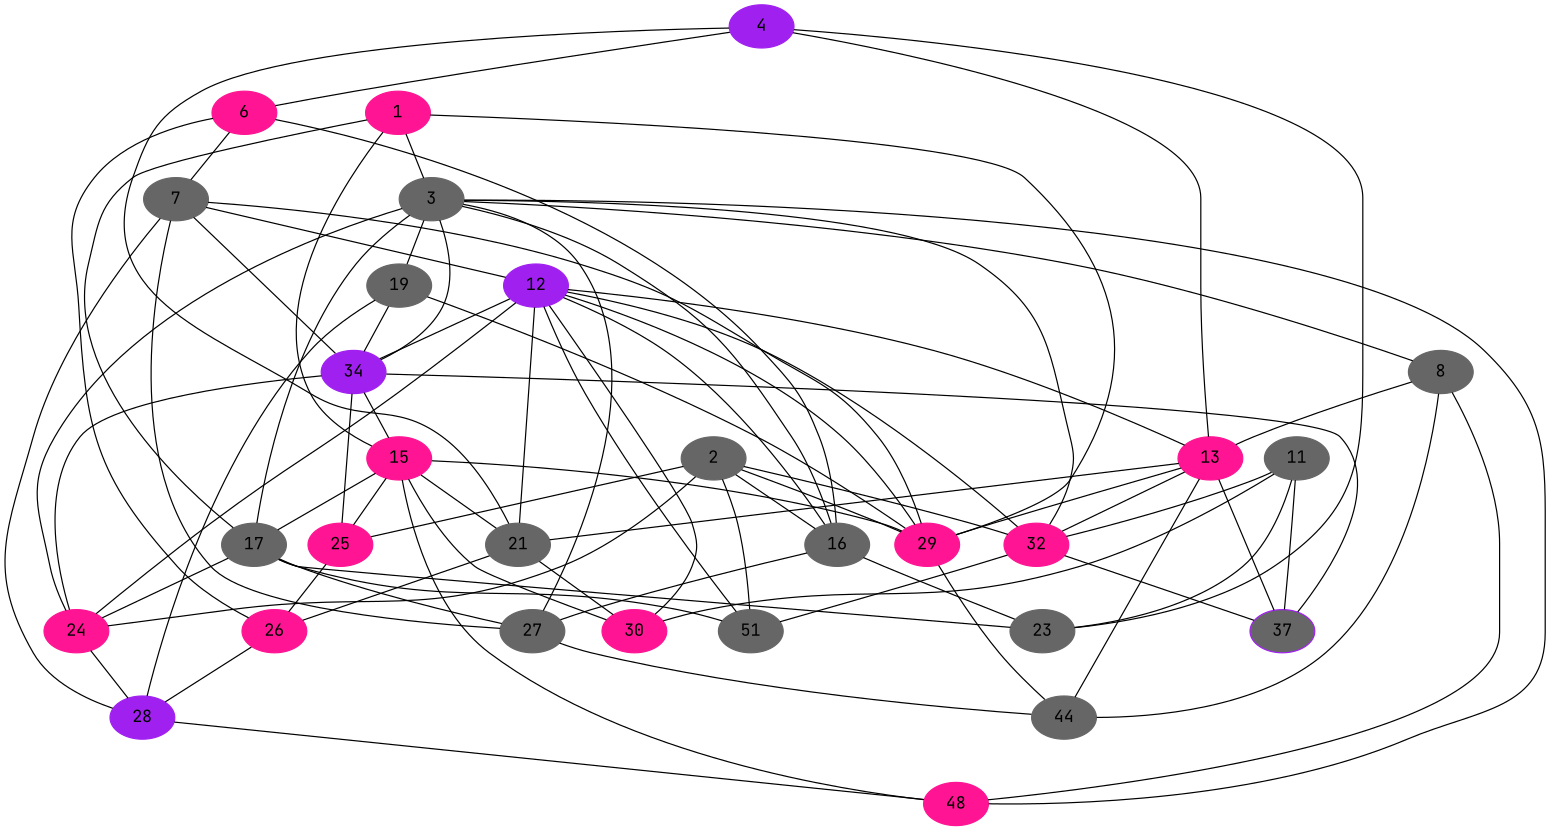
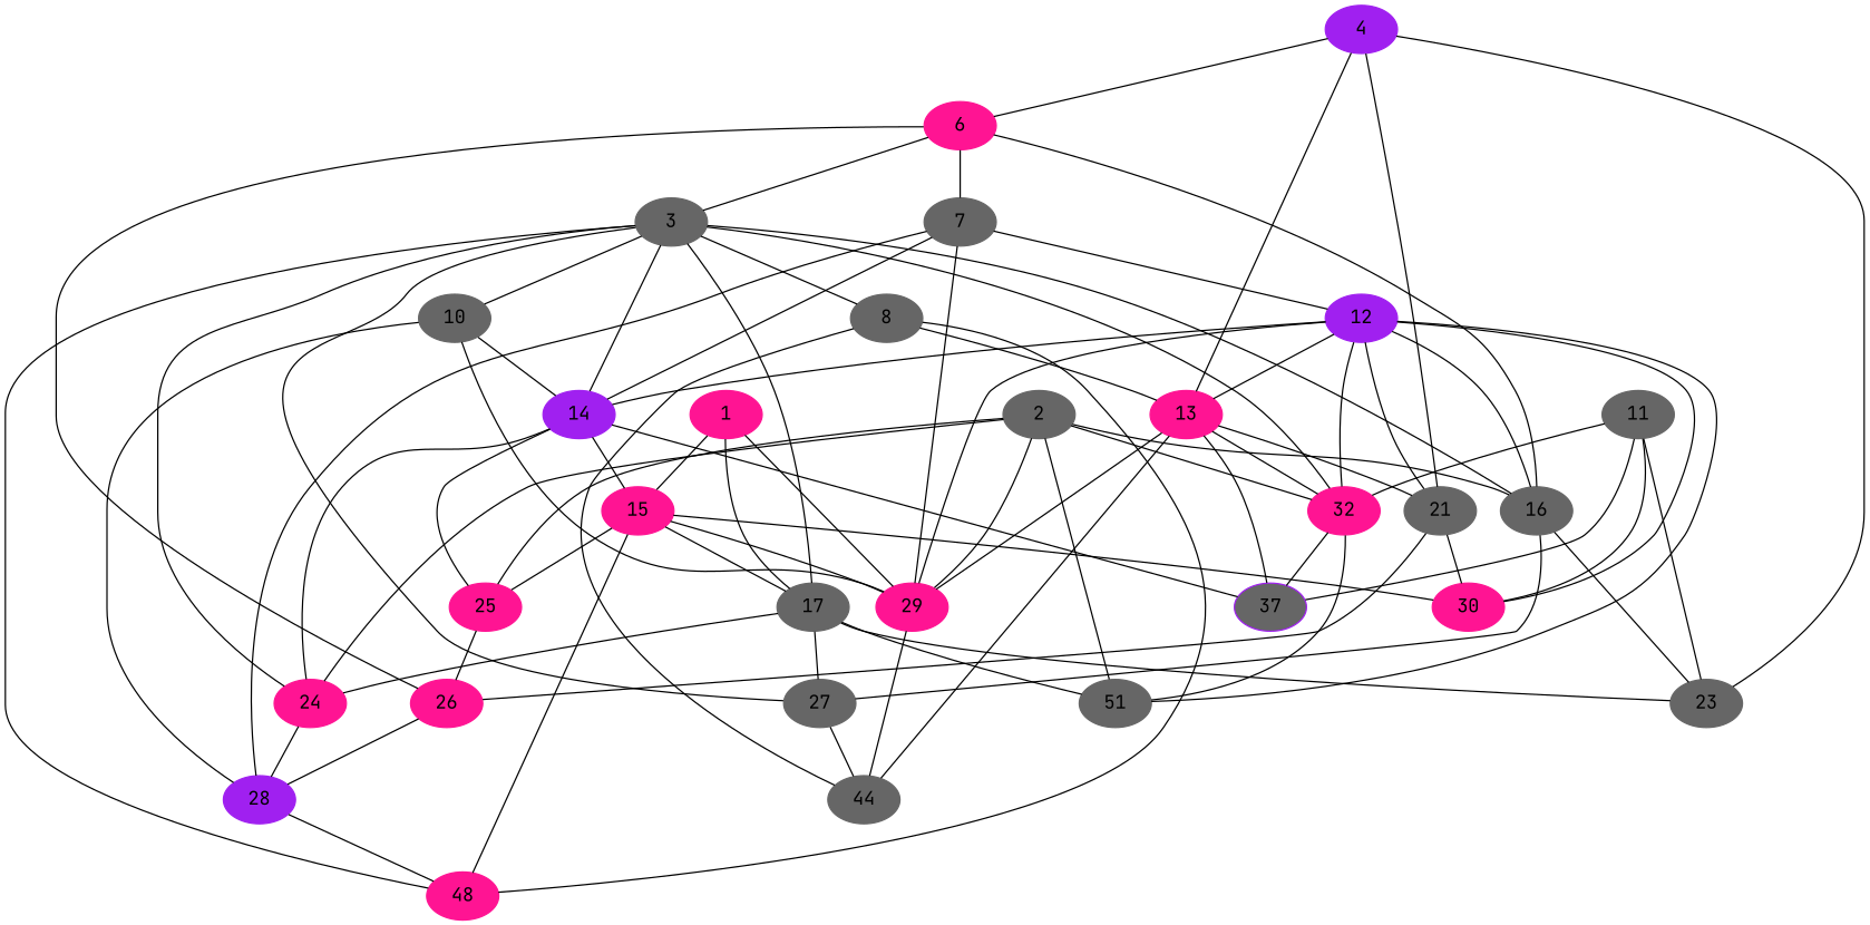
  graph {
    fontname="JetBrains Mono"
    node [color=gray40 fontname="JetBrains Mono" style=filled]
    edge [fontname="JetBrains Mono"]
    3 [super="+20+9"]
    17 [super="+34"]
    16 [super="+19"]
    24 [color=deeppink super="+41"]
    32 [color=deeppink super="+56+43"]
    8
-   10 [super="+49" label=19]
-   14 [color=purple super="+50+53" label=34]
+   10 [super="+49"]
+   14 [color=purple super="+50+53"]
    27 [super="+39"]
    48 [color=deeppink]
    1 [color=deeppink]
    15 [color=deeppink super="+47+35"]
    29 [color=deeppink super="+40"]
    25 [color=deeppink]
    21 [super="+31"]
    30 [color=deeppink]
    51
    23
    44
    2 [super="+5"]
    28 [color=purple super="+55"]
    26 [color=deeppink]
    37 [color=purple fillcolor=gray40]
    13 [color=deeppink super="+54+57"]
    4 [color=purple]
    6 [color=deeppink]
    7 [super="+18"]
    12 [color=purple super="+22+38"]
    11
    3 -- 17 [weight=2]
    3 -- 16
    3 -- 24
    3 -- 32
    3 -- 8
    3 -- 10 [weight=2]
    3 -- 14
    3 -- 27
    3 -- 48
    17 -- 24
    17 -- 27
    17 -- 51
    17 -- 23
    16 -- 27
    16 -- 23
    24 -- 28
    32 -- 51
    32 -- 37
    8 -- 48
    8 -- 44
    8 -- 13
    10 -- 14
    10 -- 29
    10 -- 28 [weight=2]
    14 -- 24
    14 -- 15
    14 -- 25
    14 -- 37
    27 -- 44
-   1 -- 3
+   6 -- 3
    1 -- 17
    1 -- 15
    1 -- 29
    15 -- 17
    15 -- 48
    15 -- 29
    15 -- 25
-   15 -- 21
    15 -- 30
    29 -- 44
    25 -- 26
    21 -- 30
    21 -- 26
    2 -- 16
    2 -- 24
    2 -- 32
    2 -- 29
    2 -- 25
    2 -- 51
    28 -- 48
    26 -- 28
    13 -- 32
    13 -- 29
    13 -- 21
    13 -- 44
    13 -- 37
    4 -- 21
    4 -- 23
    4 -- 13
    4 -- 6
    6 -- 16
    6 -- 26
    6 -- 7
    7 -- 14
-   7 -- 27 [weight=2]
    7 -- 29
    7 -- 28
    7 -- 12 [weight=2]
    12 -- 16
-   12 -- 24
    12 -- 32 [weight=2]
    12 -- 14
    12 -- 29
    12 -- 21
    12 -- 30
    12 -- 51
    12 -- 13
    11 -- 32
    11 -- 30
    11 -- 23
    11 -- 37
  }
